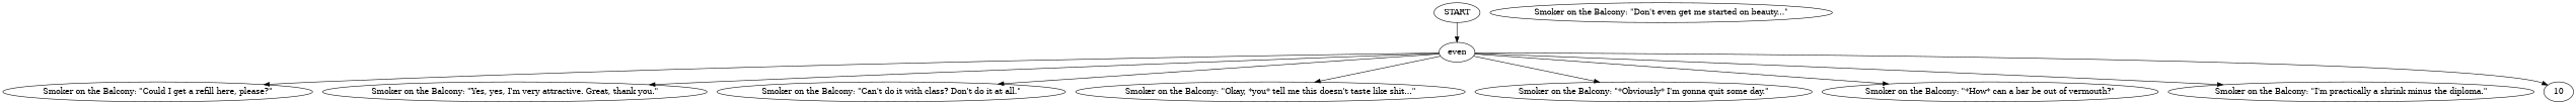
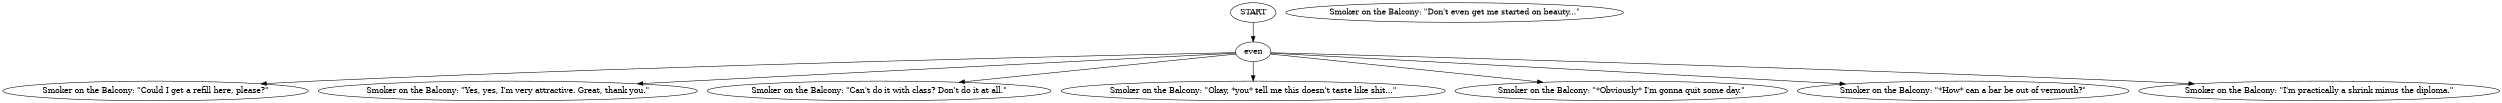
  digraph {
    n1 [label=START]
    n2 [label=even]
    n3 [label="Smoker on the Balcony: \"Could I get a refill here, please?\""]
    n4 [label="Smoker on the Balcony: \"Yes, yes, I'm very attractive. Great, thank you.\""]
    n5 [label="Smoker on the Balcony: \"Can't do it with class? Don't do it at all.\""]
    n6 [label="Smoker on the Balcony: \"Okay, *you* tell me this doesn't taste like shit...\""]
    n7 [label="Smoker on the Balcony: \"*Obviously* I'm gonna quit some day.\""]
    n8 [label="Smoker on the Balcony: \"*How* can a bar be out of vermouth?\""]
    n9 [label="Smoker on the Balcony: \"I'm practically a shrink minus the diploma.\""]
-   10
    n11 [label="Smoker on the Balcony: \"Don't even get me started on beauty...\""]
    n1 -> n2
    n2 -> n3
    n2 -> n4
    n2 -> n5
    n2 -> n6
    n2 -> n7
    n2 -> n8
    n2 -> n9
-   n2 -> 10
  }
